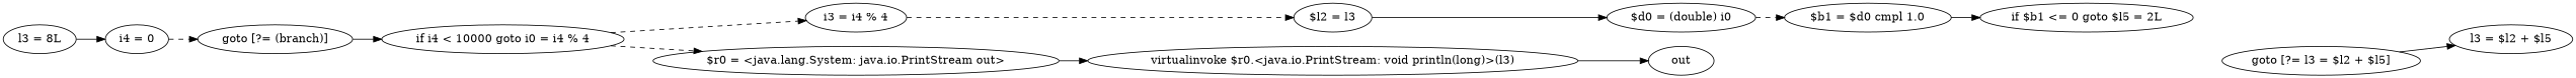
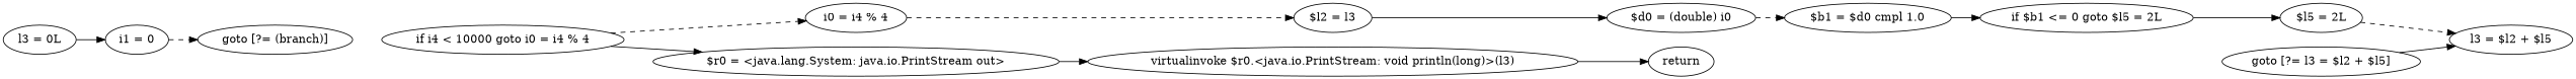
  digraph {
    rankdir=LR
    edge [style=solid]
-   "l3 = 0L" [label="l3 = 8L"]
-   "i4 = 0"
+   "l3 = 0L"
+   "i4 = 0" [label="i1 = 0"]
    "goto [?= (branch)]"
    "if i4 < 10000 goto i0 = i4 % 4"
-   "i0 = i4 % 4" [label="i3 = i4 % 4"]
+   "i0 = i4 % 4"
    "$r0 = <java.lang.System: java.io.PrintStream out>"
    "$l2 = l3"
    "$d0 = (double) i0"
    "$b1 = $d0 cmpl 1.0"
    "if $b1 <= 0 goto $l5 = 2L"
+   "$l5 = 2L"
    "l3 = $l2 + $l5"
    "goto [?= l3 = $l2 + $l5]"
    "virtualinvoke $r0.<java.io.PrintStream: void println(long)>(l3)"
-   return [label=out]
+   return
    "l3 = 0L" -> "i4 = 0"
    "i4 = 0" -> "goto [?= (branch)]" [style=dashed]
-   "goto [?= (branch)]" -> "if i4 < 10000 goto i0 = i4 % 4"
    "if i4 < 10000 goto i0 = i4 % 4" -> "i0 = i4 % 4" [style=dashed]
-   "if i4 < 10000 goto i0 = i4 % 4" -> "$r0 = <java.lang.System: java.io.PrintStream out>" [style=dashed]
+   "if i4 < 10000 goto i0 = i4 % 4" -> "$r0 = <java.lang.System: java.io.PrintStream out>"
    "i0 = i4 % 4" -> "$l2 = l3" [style=dashed]
    "$r0 = <java.lang.System: java.io.PrintStream out>" -> "virtualinvoke $r0.<java.io.PrintStream: void println(long)>(l3)"
    "$l2 = l3" -> "$d0 = (double) i0"
    "$d0 = (double) i0" -> "$b1 = $d0 cmpl 1.0" [style=dashed]
    "$b1 = $d0 cmpl 1.0" -> "if $b1 <= 0 goto $l5 = 2L"
+   "if $b1 <= 0 goto $l5 = 2L" -> "$l5 = 2L"
+   "$l5 = 2L" -> "l3 = $l2 + $l5" [style=dashed]
    "goto [?= l3 = $l2 + $l5]" -> "l3 = $l2 + $l5"
    "virtualinvoke $r0.<java.io.PrintStream: void println(long)>(l3)" -> return
  }
